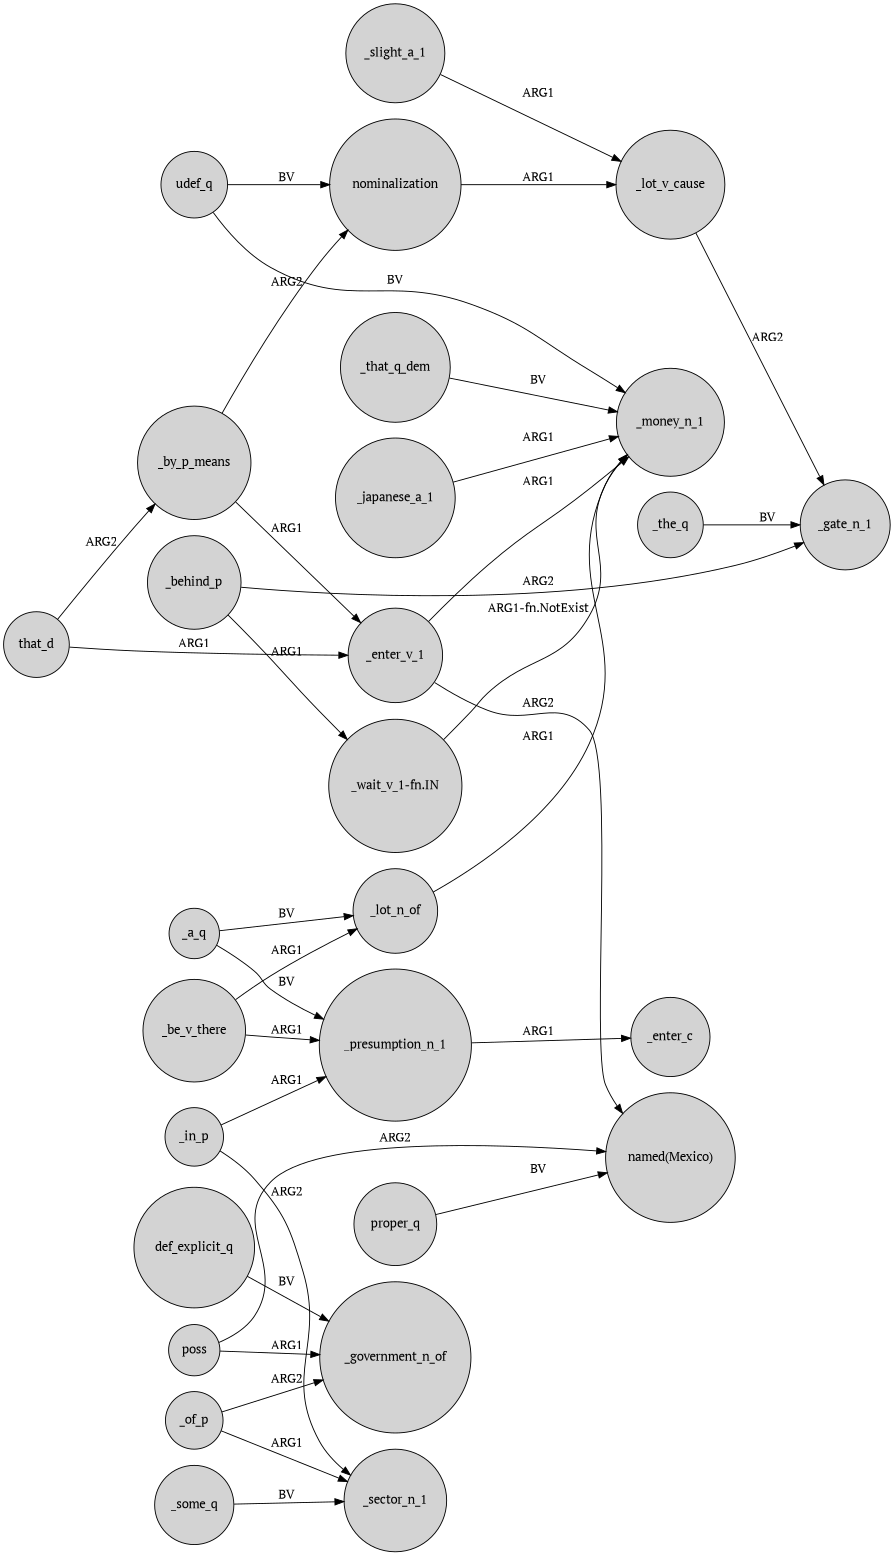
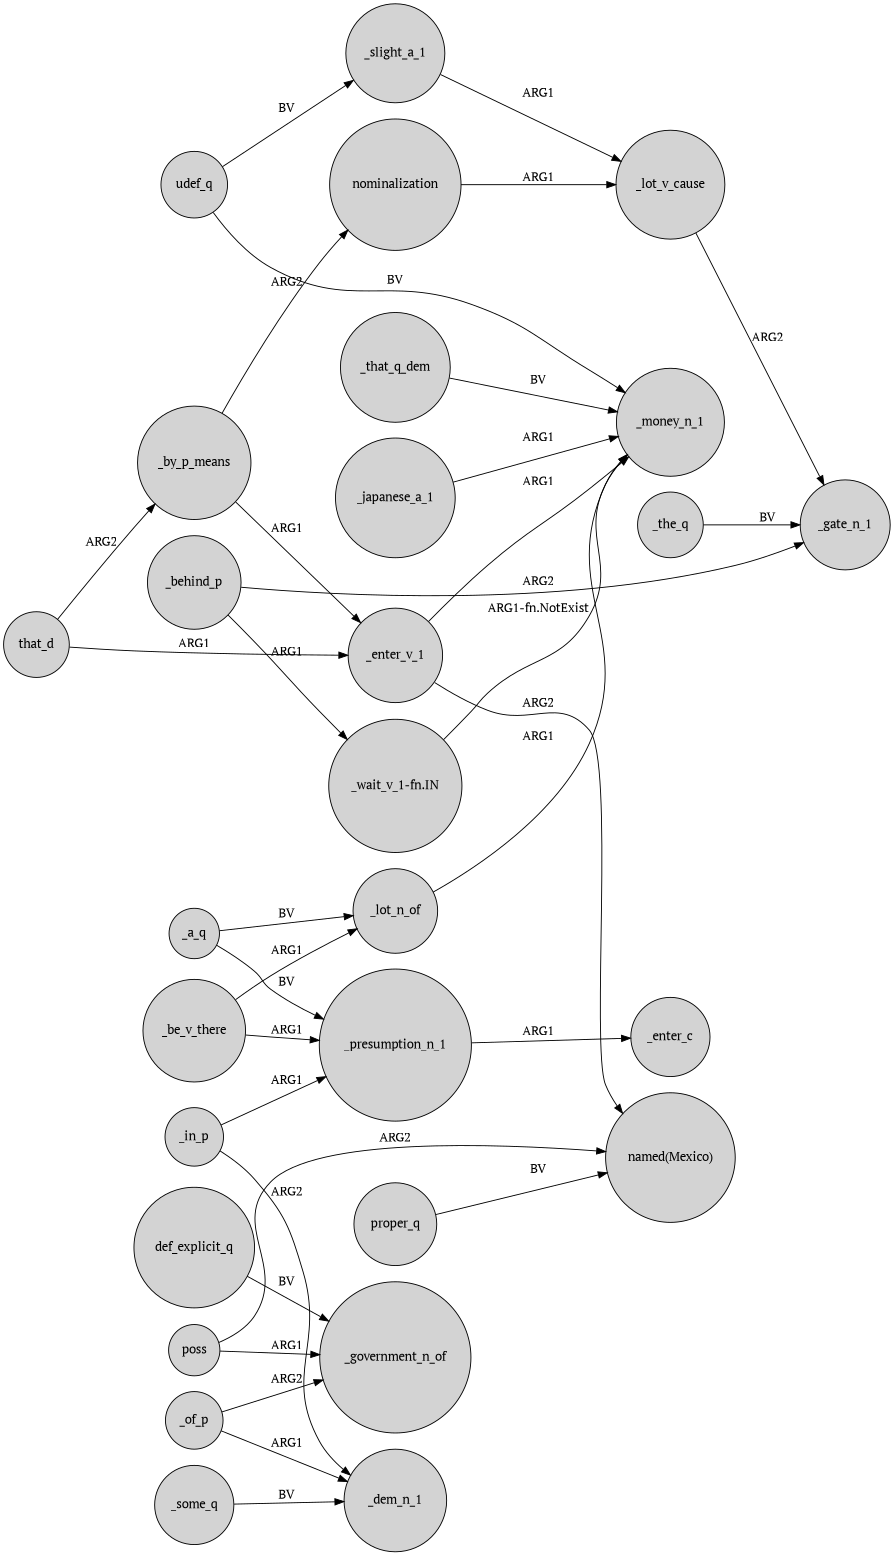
  digraph {
    fontname="PT Serif"
    rankdir=LR
    node [fontname="PT Serif" shape=circle style=filled]
    edge [fontname="PT Serif"]
    _a_q
    _lot_n_of
    _presumption_n_1
    _money_n_1
    n5 [label=_enter_c]
    _of_p
    _government_n_of
-   _sector_n_1
+   _sector_n_1 [label=_dem_n_1]
    _in_p
    udef_q
    nominalization
    n12 [label=_lot_v_cause]
    _be_v_there
    _by_p_means
    _enter_v_1
    "named(Mexico)"
    _gate_n_1
    _that_q_dem
    _the_q
    _slight_a_1
    n21 [label=that_d]
    poss
    def_explicit_q
    proper_q
    "_wait_v_1-fn.IN"
    _japanese_a_1
    _behind_p
    _some_q
    _a_q -> _lot_n_of [label=BV]
    _a_q -> _presumption_n_1 [label=BV]
    _lot_n_of -> _money_n_1 [label=ARG1]
    _presumption_n_1 -> n5 [label=ARG1]
    _of_p -> _government_n_of [label=ARG2]
    _of_p -> _sector_n_1 [label=ARG1]
    _in_p -> _presumption_n_1 [label=ARG1]
    _in_p -> _sector_n_1 [label=ARG2]
    udef_q -> _money_n_1 [label=BV]
-   udef_q -> nominalization [label=BV]
+   udef_q -> _slight_a_1 [label=BV]
    nominalization -> n12 [label=ARG1]
    n12 -> _gate_n_1 [label=ARG2]
    _be_v_there -> _lot_n_of [label=ARG1]
    _be_v_there -> _presumption_n_1 [label=ARG1]
    _by_p_means -> nominalization [label=ARG2]
    _by_p_means -> _enter_v_1 [label=ARG1]
    _enter_v_1 -> _money_n_1 [label=ARG1]
    _enter_v_1 -> "named(Mexico)" [label=ARG2]
    _that_q_dem -> _money_n_1 [label=BV]
    _the_q -> _gate_n_1 [label=BV]
    _slight_a_1 -> n12 [label=ARG1]
    n21 -> _by_p_means [label=ARG2]
    n21 -> _enter_v_1 [label=ARG1]
    poss -> _government_n_of [label=ARG1]
    poss -> "named(Mexico)" [label=ARG2]
    def_explicit_q -> _government_n_of [label=BV]
    proper_q -> "named(Mexico)" [label=BV]
    "_wait_v_1-fn.IN" -> _money_n_1 [label="ARG1-fn.NotExist"]
    _japanese_a_1 -> _money_n_1 [label=ARG1]
    _behind_p -> _gate_n_1 [label=ARG2]
    _behind_p -> "_wait_v_1-fn.IN" [label=ARG1]
    _some_q -> _sector_n_1 [label=BV]
  }
